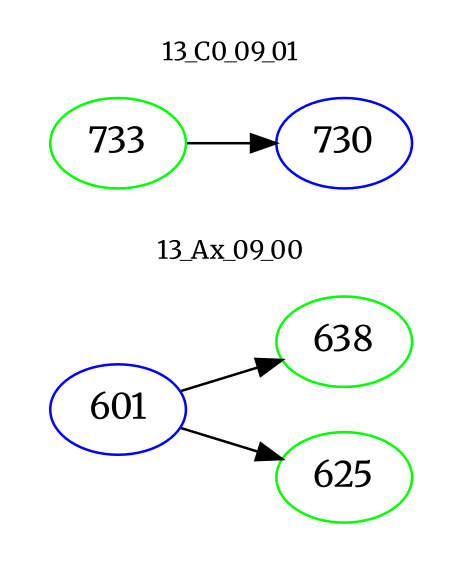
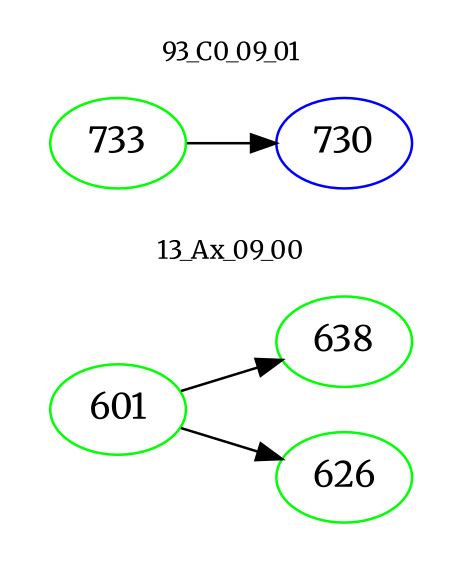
  digraph {
    fontname=Merriweather
    rankdir=LR
    node [color=green fontname=Merriweather]
    edge [color=black fontname=Merriweather]
-   n1 [label=625]
-   n2 [color=blue label=601]
+   n1 [label=626]
+   n2 [label=601]
    n3 [label=638]
    n4 [label=733]
    n5 [color=blue label=730]
    subgraph cluster_1 {
      color=white
      fontsize=10
      label="13_Ax_09_00"
      n1
      n2
      n3
    }
    subgraph cluster_2 {
      color=white
      fontsize=10
-     label="13_C0_09_01"
+     label="93_C0_09_01"
      n4
      n5
    }
    n2 -> n1
    n2 -> n3
    n4 -> n5
  }
